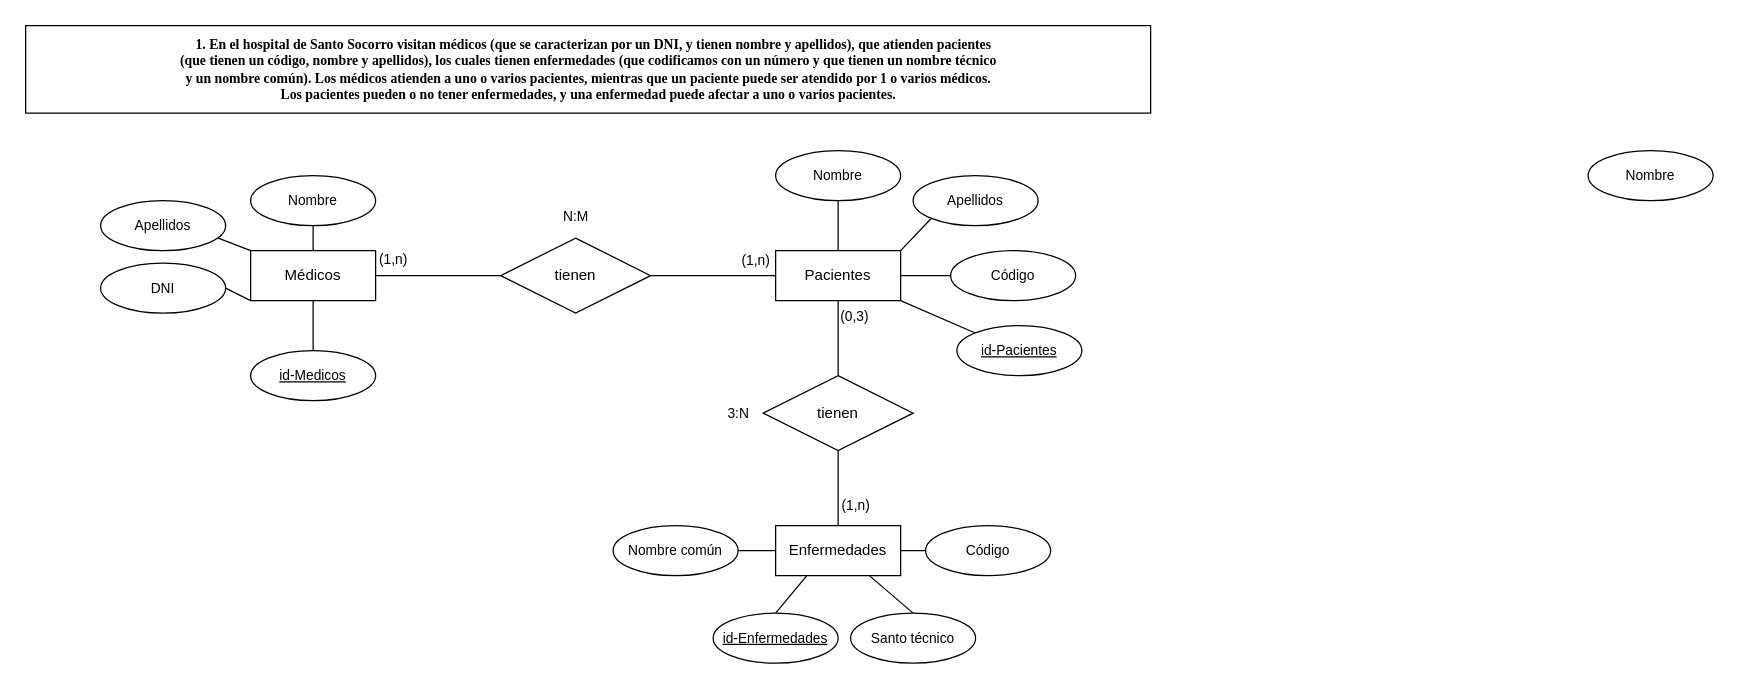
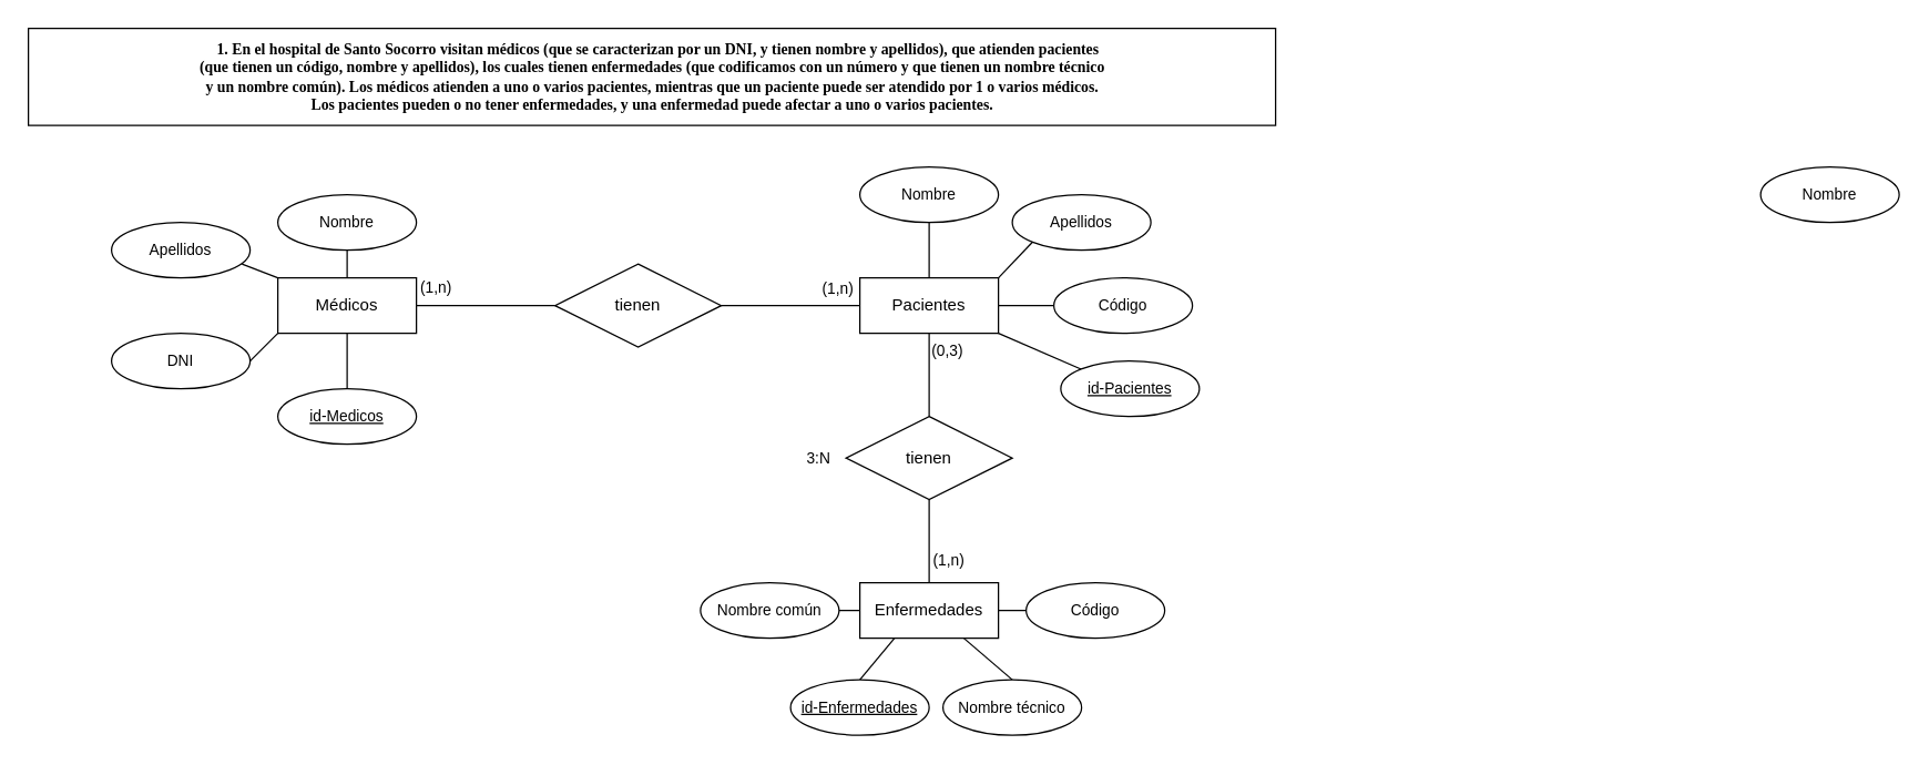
  <mxCell id="0" />
  <mxCell id="1" parent="0" />
  <mxCell id="2" style="shape=connector;rounded=0;orthogonalLoop=1;jettySize=auto;html=1;exitX=0;exitY=1;exitDx=0;exitDy=0;entryX=1;entryY=0.5;entryDx=0;entryDy=0;labelBackgroundColor=default;strokeColor=default;align=center;verticalAlign=middle;fontFamily=Helvetica;fontSize=11;fontColor=default;endArrow=none;endFill=0;" edge="1" parent="1" source="4" target="19"><mxGeometry relative="1" as="geometry" /></mxCell>
  <mxCell id="3" style="edgeStyle=none;shape=connector;rounded=0;orthogonalLoop=1;jettySize=auto;html=1;entryX=0.5;entryY=1;entryDx=0;entryDy=0;labelBackgroundColor=default;strokeColor=default;align=center;verticalAlign=middle;fontFamily=Helvetica;fontSize=11;fontColor=default;endArrow=none;endFill=0;" edge="1" parent="1" source="4" target="17"><mxGeometry relative="1" as="geometry" /></mxCell>
  <mxCell id="4" value="Médicos" style="whiteSpace=wrap;html=1;align=center;" vertex="1" parent="1"><mxGeometry x="200" y="200" width="100" height="40" as="geometry" /></mxCell>
  <mxCell id="5" style="edgeStyle=orthogonalEdgeStyle;rounded=0;orthogonalLoop=1;jettySize=auto;html=1;entryX=0.5;entryY=0;entryDx=0;entryDy=0;endArrow=none;endFill=0;" edge="1" parent="1" source="7" target="16"><mxGeometry relative="1" as="geometry" /></mxCell>
  <mxCell id="6" style="edgeStyle=orthogonalEdgeStyle;shape=connector;rounded=0;orthogonalLoop=1;jettySize=auto;html=1;exitX=0;exitY=0.5;exitDx=0;exitDy=0;entryX=1;entryY=0.5;entryDx=0;entryDy=0;labelBackgroundColor=default;strokeColor=default;align=center;verticalAlign=middle;fontFamily=Helvetica;fontSize=11;fontColor=default;endArrow=none;endFill=0;" edge="1" parent="1" source="7" target="14"><mxGeometry relative="1" as="geometry" /></mxCell>
  <mxCell id="7" value="Pacientes" style="whiteSpace=wrap;html=1;align=center;" vertex="1" parent="1"><mxGeometry x="620" y="200" width="100" height="40" as="geometry" /></mxCell>
  <mxCell id="8" style="edgeStyle=none;shape=connector;rounded=0;orthogonalLoop=1;jettySize=auto;html=1;exitX=0.75;exitY=1;exitDx=0;exitDy=0;entryX=0.5;entryY=0;entryDx=0;entryDy=0;labelBackgroundColor=default;strokeColor=default;align=center;verticalAlign=middle;fontFamily=Helvetica;fontSize=11;fontColor=default;endArrow=none;endFill=0;" edge="1" parent="1" source="11" target="36"><mxGeometry relative="1" as="geometry" /></mxCell>
  <mxCell id="9" style="edgeStyle=none;shape=connector;rounded=0;orthogonalLoop=1;jettySize=auto;html=1;exitX=0.25;exitY=1;exitDx=0;exitDy=0;entryX=0.5;entryY=0;entryDx=0;entryDy=0;labelBackgroundColor=default;strokeColor=default;align=center;verticalAlign=middle;fontFamily=Helvetica;fontSize=11;fontColor=default;endArrow=none;endFill=0;" edge="1" parent="1" source="11" target="38"><mxGeometry relative="1" as="geometry" /></mxCell>
  <mxCell id="10" style="edgeStyle=none;shape=connector;rounded=0;orthogonalLoop=1;jettySize=auto;html=1;exitX=0;exitY=0.5;exitDx=0;exitDy=0;entryX=1;entryY=0.5;entryDx=0;entryDy=0;labelBackgroundColor=default;strokeColor=default;align=center;verticalAlign=middle;fontFamily=Helvetica;fontSize=11;fontColor=default;endArrow=none;endFill=0;" edge="1" parent="1" source="11" target="37"><mxGeometry relative="1" as="geometry" /></mxCell>
  <mxCell id="11" value="Enfermedades" style="whiteSpace=wrap;html=1;align=center;" vertex="1" parent="1"><mxGeometry x="620" y="420" width="100" height="40" as="geometry" /></mxCell>
  <mxCell id="12" value="&lt;div style=&quot;font-size: 11px;&quot;&gt;&lt;b&gt;&lt;font style=&quot;font-size: 11px;&quot; face=&quot;Verdana&quot;&gt;&amp;nbsp; &amp;nbsp; 1. En el hospital de Santo Socorro visitan médicos (que se caracterizan por un DNI, y tienen nombre y apellidos), que atienden pacientes&amp;nbsp;&lt;/font&gt;&lt;/b&gt;&lt;/div&gt;&lt;div style=&quot;font-size: 11px;&quot;&gt;&lt;b&gt;&lt;font style=&quot;font-size: 11px;&quot; face=&quot;Verdana&quot;&gt;(que tienen un&amp;nbsp;&lt;span style=&quot;background-color: initial;&quot;&gt;código,&amp;nbsp;&lt;/span&gt;&lt;span style=&quot;background-color: initial;&quot;&gt;nombre&amp;nbsp;&lt;/span&gt;&lt;span style=&quot;background-color: initial;&quot;&gt;y apellidos),&amp;nbsp;&lt;/span&gt;&lt;span style=&quot;background-color: initial;&quot;&gt;los cuales tienen enfermedades&amp;nbsp;&lt;/span&gt;&lt;span style=&quot;background-color: initial;&quot;&gt;(que codificamos con un número y que tienen un nombre técnico&lt;/span&gt;&lt;/font&gt;&lt;/b&gt;&lt;/div&gt;&lt;div style=&quot;font-size: 11px;&quot;&gt;&lt;b&gt;&lt;font style=&quot;font-size: 11px;&quot; face=&quot;Verdana&quot;&gt;&lt;span style=&quot;background-color: initial;&quot;&gt;y&amp;nbsp;&lt;/span&gt;&lt;span style=&quot;background-color: initial;&quot;&gt;un&amp;nbsp;&lt;/span&gt;&lt;span style=&quot;background-color: initial;&quot;&gt;nombre común).&amp;nbsp;&lt;/span&gt;&lt;span style=&quot;background-color: initial;&quot;&gt;Los médicos atienden a uno o varios pacientes, mientras que un paciente puede ser atendido por 1 o varios médicos.&lt;/span&gt;&lt;/font&gt;&lt;/b&gt;&lt;/div&gt;&lt;div style=&quot;font-size: 11px;&quot;&gt;&lt;b&gt;&lt;font style=&quot;font-size: 11px;&quot; face=&quot;Verdana&quot;&gt;Los pacientes pueden o no tener enfermedades, y una enfermedad puede afectar a uno o varios pacientes.&lt;/font&gt;&lt;/b&gt;&lt;/div&gt;" style="text;html=1;align=center;verticalAlign=middle;resizable=0;points=[];autosize=1;strokeColor=default;fillColor=default;" vertex="1" parent="1"><mxGeometry x="20" y="20" width="900" height="70" as="geometry" /></mxCell>
  <mxCell id="13" style="edgeStyle=orthogonalEdgeStyle;shape=connector;rounded=0;orthogonalLoop=1;jettySize=auto;html=1;exitX=0;exitY=0.5;exitDx=0;exitDy=0;entryX=1;entryY=0.5;entryDx=0;entryDy=0;labelBackgroundColor=default;strokeColor=default;align=center;verticalAlign=middle;fontFamily=Helvetica;fontSize=11;fontColor=default;endArrow=none;endFill=0;" edge="1" parent="1" source="14" target="4"><mxGeometry relative="1" as="geometry" /></mxCell>
  <mxCell id="14" value="tienen" style="shape=rhombus;perimeter=rhombusPerimeter;whiteSpace=wrap;html=1;align=center;" vertex="1" parent="1"><mxGeometry x="400" y="190" width="120" height="60" as="geometry" /></mxCell>
  <mxCell id="15" style="edgeStyle=orthogonalEdgeStyle;shape=connector;rounded=0;orthogonalLoop=1;jettySize=auto;html=1;exitX=0.5;exitY=1;exitDx=0;exitDy=0;entryX=0.5;entryY=0;entryDx=0;entryDy=0;labelBackgroundColor=default;strokeColor=default;align=center;verticalAlign=middle;fontFamily=Helvetica;fontSize=11;fontColor=default;endArrow=none;endFill=0;" edge="1" parent="1" source="16" target="11"><mxGeometry relative="1" as="geometry" /></mxCell>
  <mxCell id="16" value="tienen" style="shape=rhombus;perimeter=rhombusPerimeter;whiteSpace=wrap;html=1;align=center;" vertex="1" parent="1"><mxGeometry x="610" y="300" width="120" height="60" as="geometry" /></mxCell>
  <mxCell id="17" value="Nombre" style="ellipse;whiteSpace=wrap;html=1;align=center;fontFamily=Helvetica;fontSize=11;fontColor=default;" vertex="1" parent="1"><mxGeometry x="200" y="140" width="100" height="40" as="geometry" /></mxCell>
  <mxCell id="18" value="Apellidos" style="ellipse;whiteSpace=wrap;html=1;align=center;fontFamily=Helvetica;fontSize=11;fontColor=default;" vertex="1" parent="1"><mxGeometry x="80" y="160" width="100" height="40" as="geometry" /></mxCell>
- <mxCell id="19" value="DNI" style="ellipse;whiteSpace=wrap;html=1;align=center;fontFamily=Helvetica;fontSize=11;fontColor=default;" vertex="1" parent="1"><mxGeometry x="80" y="210" width="100" height="40" as="geometry" /></mxCell>
+ <mxCell id="19" value="DNI" style="ellipse;whiteSpace=wrap;html=1;align=center;fontFamily=Helvetica;fontSize=11;fontColor=default;" vertex="1" parent="1"><mxGeometry x="80" y="240" width="100" height="40" as="geometry" /></mxCell>
  <mxCell id="20" style="edgeStyle=orthogonalEdgeStyle;shape=connector;rounded=0;orthogonalLoop=1;jettySize=auto;html=1;exitX=0.5;exitY=0;exitDx=0;exitDy=0;labelBackgroundColor=default;strokeColor=default;align=center;verticalAlign=middle;fontFamily=Helvetica;fontSize=11;fontColor=default;endArrow=none;endFill=0;" edge="1" parent="1" source="21" target="4"><mxGeometry relative="1" as="geometry" /></mxCell>
  <mxCell id="21" value="id-Medicos" style="ellipse;whiteSpace=wrap;html=1;align=center;fontStyle=4;fontFamily=Helvetica;fontSize=11;fontColor=default;" vertex="1" parent="1"><mxGeometry x="200" y="280" width="100" height="40" as="geometry" /></mxCell>
  <mxCell id="22" style="edgeStyle=none;shape=connector;rounded=0;orthogonalLoop=1;jettySize=auto;html=1;exitX=0;exitY=0;exitDx=0;exitDy=0;entryX=0.941;entryY=0.749;entryDx=0;entryDy=0;entryPerimeter=0;labelBackgroundColor=default;strokeColor=default;align=center;verticalAlign=middle;fontFamily=Helvetica;fontSize=11;fontColor=default;endArrow=none;endFill=0;" edge="1" parent="1" source="4" target="18"><mxGeometry relative="1" as="geometry" /></mxCell>
  <mxCell id="23" value="(1,n)" style="text;html=1;align=center;verticalAlign=middle;resizable=0;points=[];autosize=1;strokeColor=none;fillColor=none;fontSize=11;fontFamily=Helvetica;fontColor=default;" vertex="1" parent="1"><mxGeometry x="579" y="193" width="50" height="30" as="geometry" /></mxCell>
  <mxCell id="24" value="(1,n)" style="text;html=1;align=center;verticalAlign=middle;resizable=0;points=[];autosize=1;strokeColor=none;fillColor=none;fontSize=11;fontFamily=Helvetica;fontColor=default;" vertex="1" parent="1"><mxGeometry x="289" y="192" width="50" height="30" as="geometry" /></mxCell>
  <mxCell id="25" style="edgeStyle=none;shape=connector;rounded=0;orthogonalLoop=1;jettySize=auto;html=1;entryX=0.5;entryY=0;entryDx=0;entryDy=0;labelBackgroundColor=default;strokeColor=default;align=center;verticalAlign=middle;fontFamily=Helvetica;fontSize=11;fontColor=default;endArrow=none;endFill=0;" edge="1" parent="1" source="26" target="7"><mxGeometry relative="1" as="geometry" /></mxCell>
  <mxCell id="26" value="Nombre" style="ellipse;whiteSpace=wrap;html=1;align=center;fontFamily=Helvetica;fontSize=11;fontColor=default;" vertex="1" parent="1"><mxGeometry x="620" y="120" width="100" height="40" as="geometry" /></mxCell>
  <mxCell id="27" value="Nombre" style="ellipse;whiteSpace=wrap;html=1;align=center;fontFamily=Helvetica;fontSize=11;fontColor=default;" vertex="1" parent="1"><mxGeometry x="1270" y="120" width="100" height="40" as="geometry" /></mxCell>
  <mxCell id="28" style="edgeStyle=none;shape=connector;rounded=0;orthogonalLoop=1;jettySize=auto;html=1;exitX=0;exitY=1;exitDx=0;exitDy=0;entryX=1;entryY=0;entryDx=0;entryDy=0;labelBackgroundColor=default;strokeColor=default;align=center;verticalAlign=middle;fontFamily=Helvetica;fontSize=11;fontColor=default;endArrow=none;endFill=0;" edge="1" parent="1" source="29" target="7"><mxGeometry relative="1" as="geometry" /></mxCell>
  <mxCell id="29" value="Apellidos" style="ellipse;whiteSpace=wrap;html=1;align=center;fontFamily=Helvetica;fontSize=11;fontColor=default;" vertex="1" parent="1"><mxGeometry x="730" y="140" width="100" height="40" as="geometry" /></mxCell>
  <mxCell id="30" style="edgeStyle=none;shape=connector;rounded=0;orthogonalLoop=1;jettySize=auto;html=1;exitX=0;exitY=0.5;exitDx=0;exitDy=0;entryX=1;entryY=0.5;entryDx=0;entryDy=0;labelBackgroundColor=default;strokeColor=default;align=center;verticalAlign=middle;fontFamily=Helvetica;fontSize=11;fontColor=default;endArrow=none;endFill=0;" edge="1" parent="1" source="31" target="7"><mxGeometry relative="1" as="geometry" /></mxCell>
  <mxCell id="31" value="Código" style="ellipse;whiteSpace=wrap;html=1;align=center;fontFamily=Helvetica;fontSize=11;fontColor=default;" vertex="1" parent="1"><mxGeometry x="760" y="200" width="100" height="40" as="geometry" /></mxCell>
  <mxCell id="32" style="edgeStyle=none;shape=connector;rounded=0;orthogonalLoop=1;jettySize=auto;html=1;exitX=0;exitY=0;exitDx=0;exitDy=0;entryX=1;entryY=1;entryDx=0;entryDy=0;labelBackgroundColor=default;strokeColor=default;align=center;verticalAlign=middle;fontFamily=Helvetica;fontSize=11;fontColor=default;endArrow=none;endFill=0;" edge="1" parent="1" source="33" target="7"><mxGeometry relative="1" as="geometry" /></mxCell>
  <mxCell id="33" value="id-Pacientes" style="ellipse;whiteSpace=wrap;html=1;align=center;fontStyle=4;fontFamily=Helvetica;fontSize=11;fontColor=default;" vertex="1" parent="1"><mxGeometry x="765" y="260" width="100" height="40" as="geometry" /></mxCell>
  <mxCell id="34" style="edgeStyle=none;shape=connector;rounded=0;orthogonalLoop=1;jettySize=auto;html=1;exitX=0;exitY=0.5;exitDx=0;exitDy=0;entryX=1;entryY=0.5;entryDx=0;entryDy=0;labelBackgroundColor=default;strokeColor=default;align=center;verticalAlign=middle;fontFamily=Helvetica;fontSize=11;fontColor=default;endArrow=none;endFill=0;" edge="1" parent="1" source="35" target="11"><mxGeometry relative="1" as="geometry" /></mxCell>
  <mxCell id="35" value="Código" style="ellipse;whiteSpace=wrap;html=1;align=center;fontFamily=Helvetica;fontSize=11;fontColor=default;" vertex="1" parent="1"><mxGeometry x="740" y="420" width="100" height="40" as="geometry" /></mxCell>
- <mxCell id="36" value="Santo técnico" style="ellipse;whiteSpace=wrap;html=1;align=center;fontFamily=Helvetica;fontSize=11;fontColor=default;" vertex="1" parent="1"><mxGeometry x="680" y="490" width="100" height="40" as="geometry" /></mxCell>
- <mxCell id="37" value="Nombre común" style="ellipse;whiteSpace=wrap;html=1;align=center;fontFamily=Helvetica;fontSize=11;fontColor=default;" vertex="1" parent="1"><mxGeometry x="490" y="420" width="100" height="40" as="geometry" /></mxCell>
+ <mxCell id="36" value="Nombre técnico" style="ellipse;whiteSpace=wrap;html=1;align=center;fontFamily=Helvetica;fontSize=11;fontColor=default;" vertex="1" parent="1"><mxGeometry x="680" y="490" width="100" height="40" as="geometry" /></mxCell>
+ <mxCell id="37" value="Nombre común" style="ellipse;whiteSpace=wrap;html=1;align=center;fontFamily=Helvetica;fontSize=11;fontColor=default;" vertex="1" parent="1"><mxGeometry x="505" y="420" width="100" height="40" as="geometry" /></mxCell>
  <mxCell id="38" value="id-Enfermedades" style="ellipse;whiteSpace=wrap;html=1;align=center;fontStyle=4;fontFamily=Helvetica;fontSize=11;fontColor=default;" vertex="1" parent="1"><mxGeometry x="570" y="490" width="100" height="40" as="geometry" /></mxCell>
- <mxCell id="39" value="N:M" style="text;html=1;align=center;verticalAlign=middle;resizable=0;points=[];autosize=1;strokeColor=none;fillColor=none;fontSize=11;fontFamily=Helvetica;fontColor=default;" vertex="1" parent="1"><mxGeometry x="440" y="158" width="40" height="30" as="geometry" /></mxCell>
  <mxCell id="40" value="(1,n)" style="text;html=1;align=center;verticalAlign=middle;resizable=0;points=[];autosize=1;strokeColor=none;fillColor=none;fontSize=11;fontFamily=Helvetica;fontColor=default;" vertex="1" parent="1"><mxGeometry x="659" y="389" width="50" height="30" as="geometry" /></mxCell>
  <mxCell id="41" value="(0,3)" style="text;html=1;align=center;verticalAlign=middle;resizable=0;points=[];autosize=1;strokeColor=none;fillColor=none;fontSize=11;fontFamily=Helvetica;fontColor=default;" vertex="1" parent="1"><mxGeometry x="658" y="238" width="50" height="30" as="geometry" /></mxCell>
  <mxCell id="42" value="3:N" style="text;html=1;align=center;verticalAlign=middle;resizable=0;points=[];autosize=1;strokeColor=none;fillColor=none;fontSize=11;fontFamily=Helvetica;fontColor=default;" vertex="1" parent="1"><mxGeometry x="570" y="315" width="40" height="30" as="geometry" /></mxCell>
